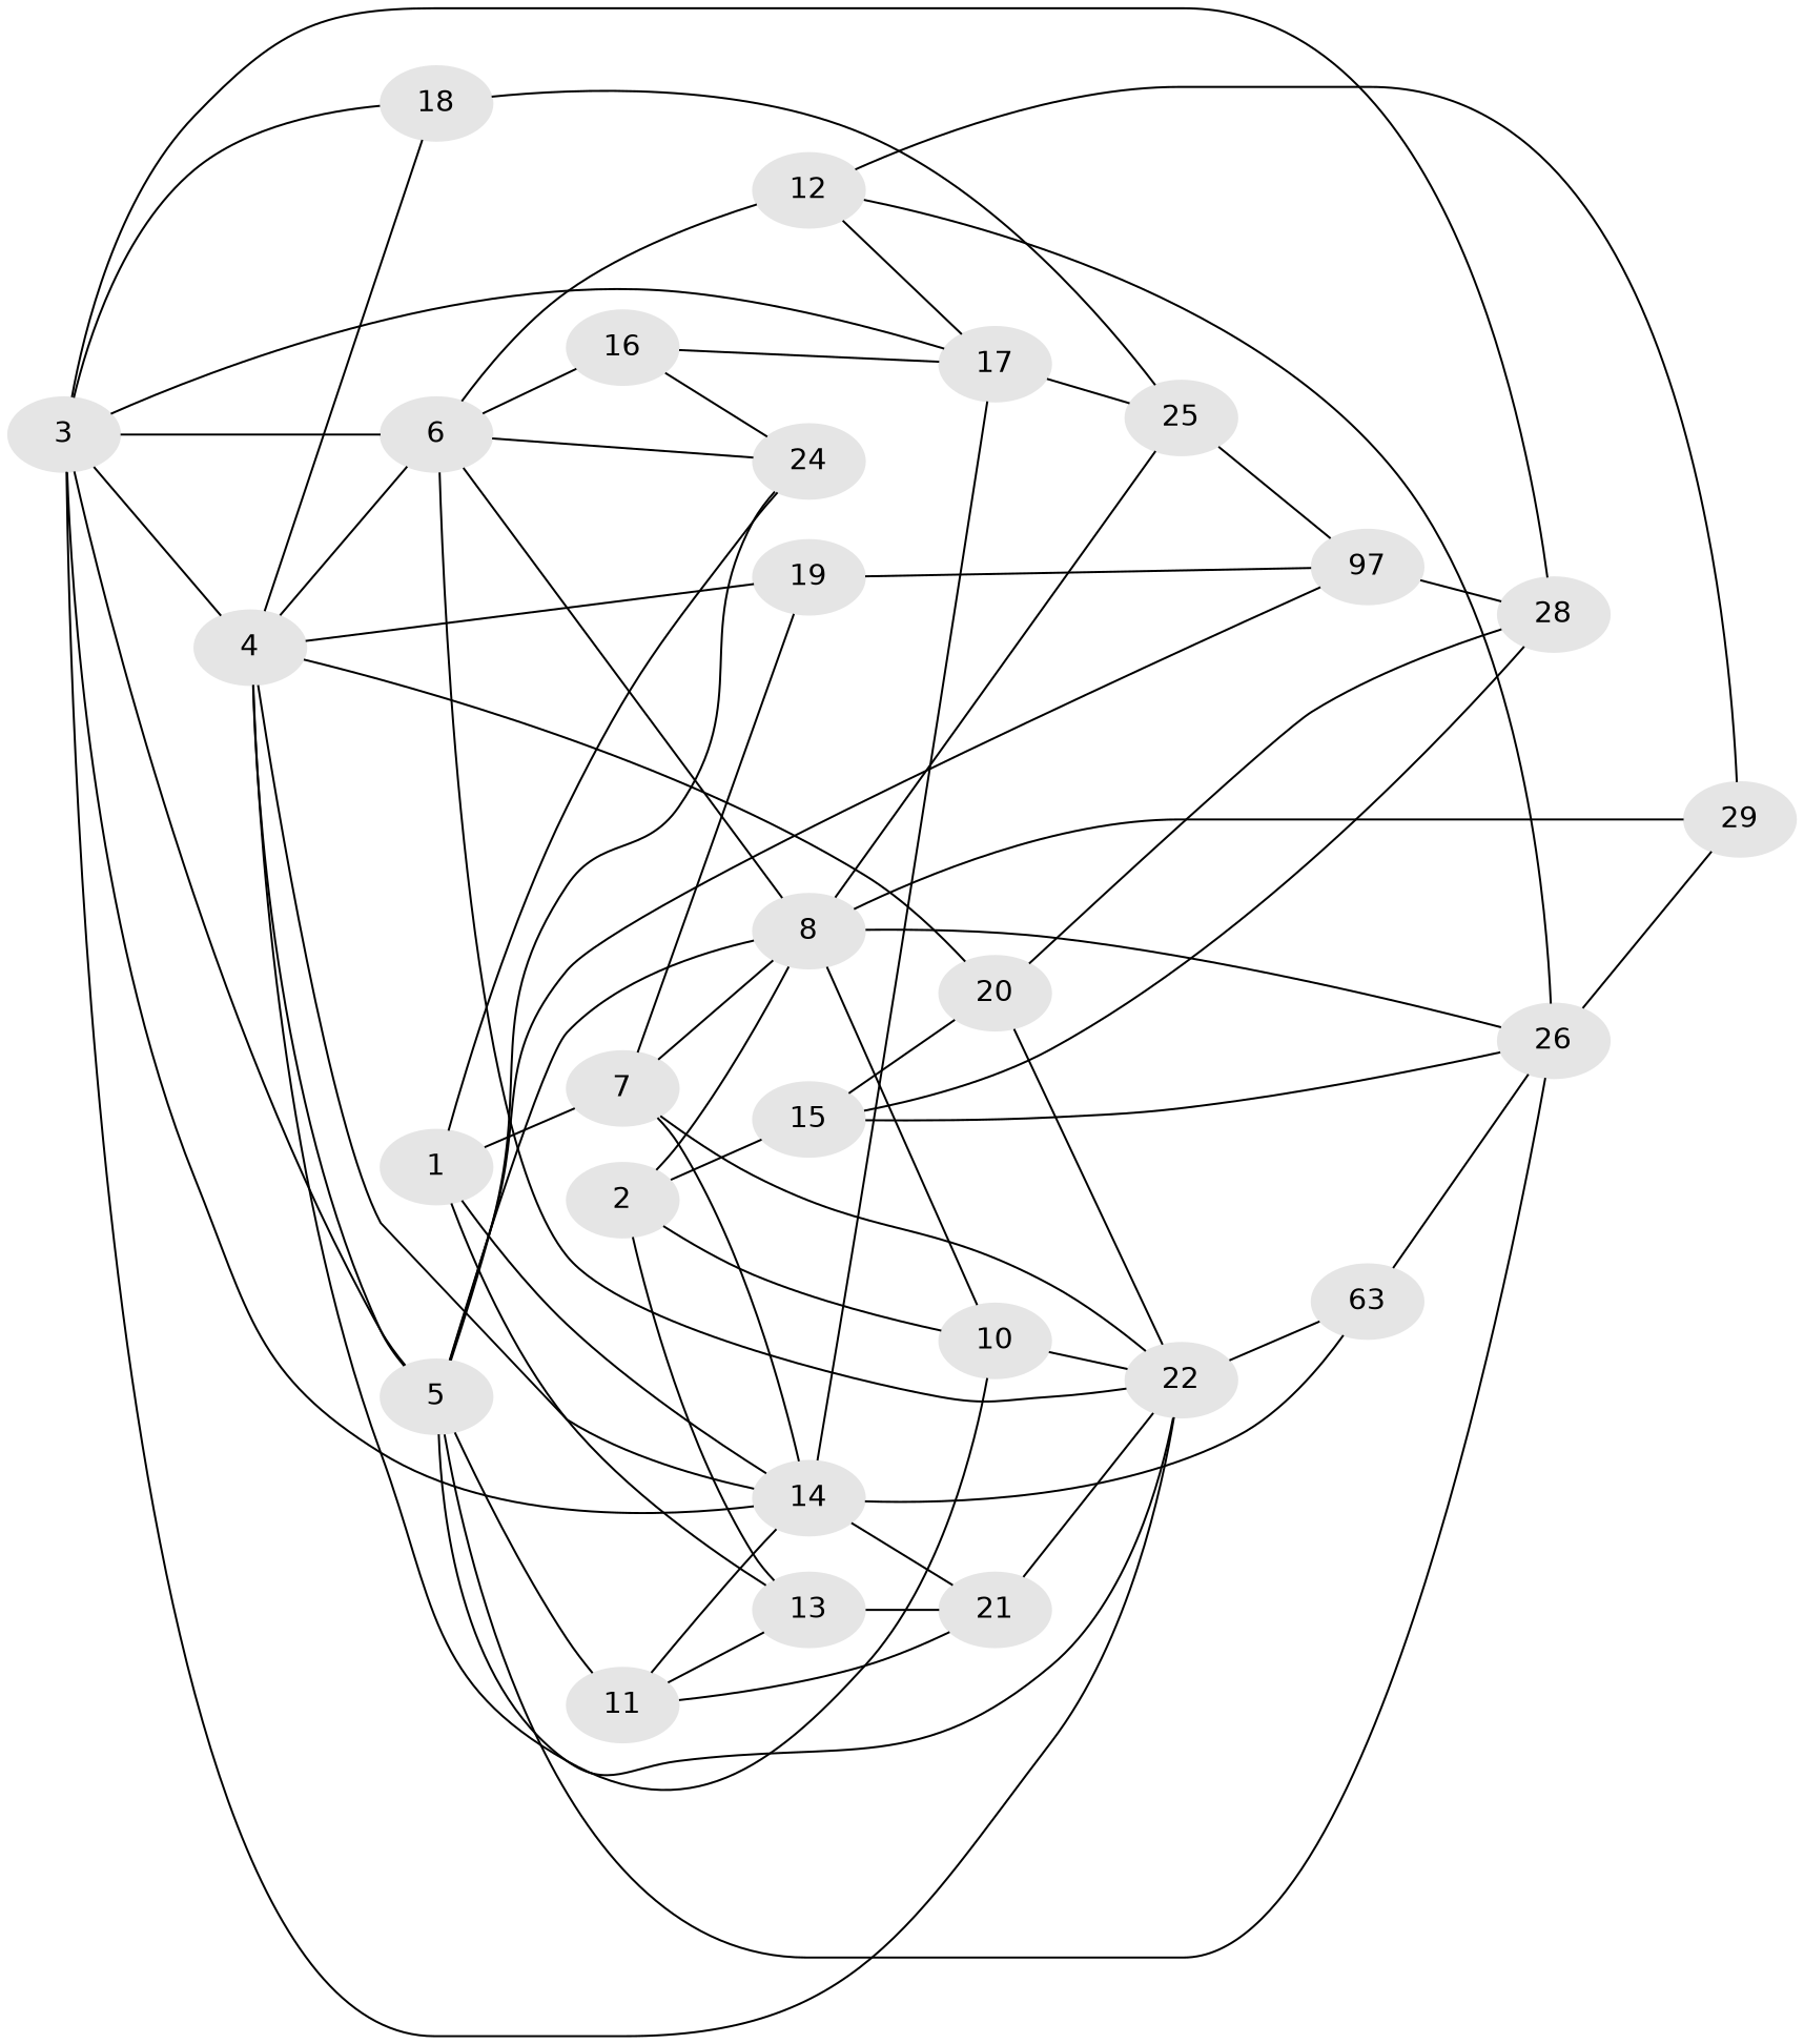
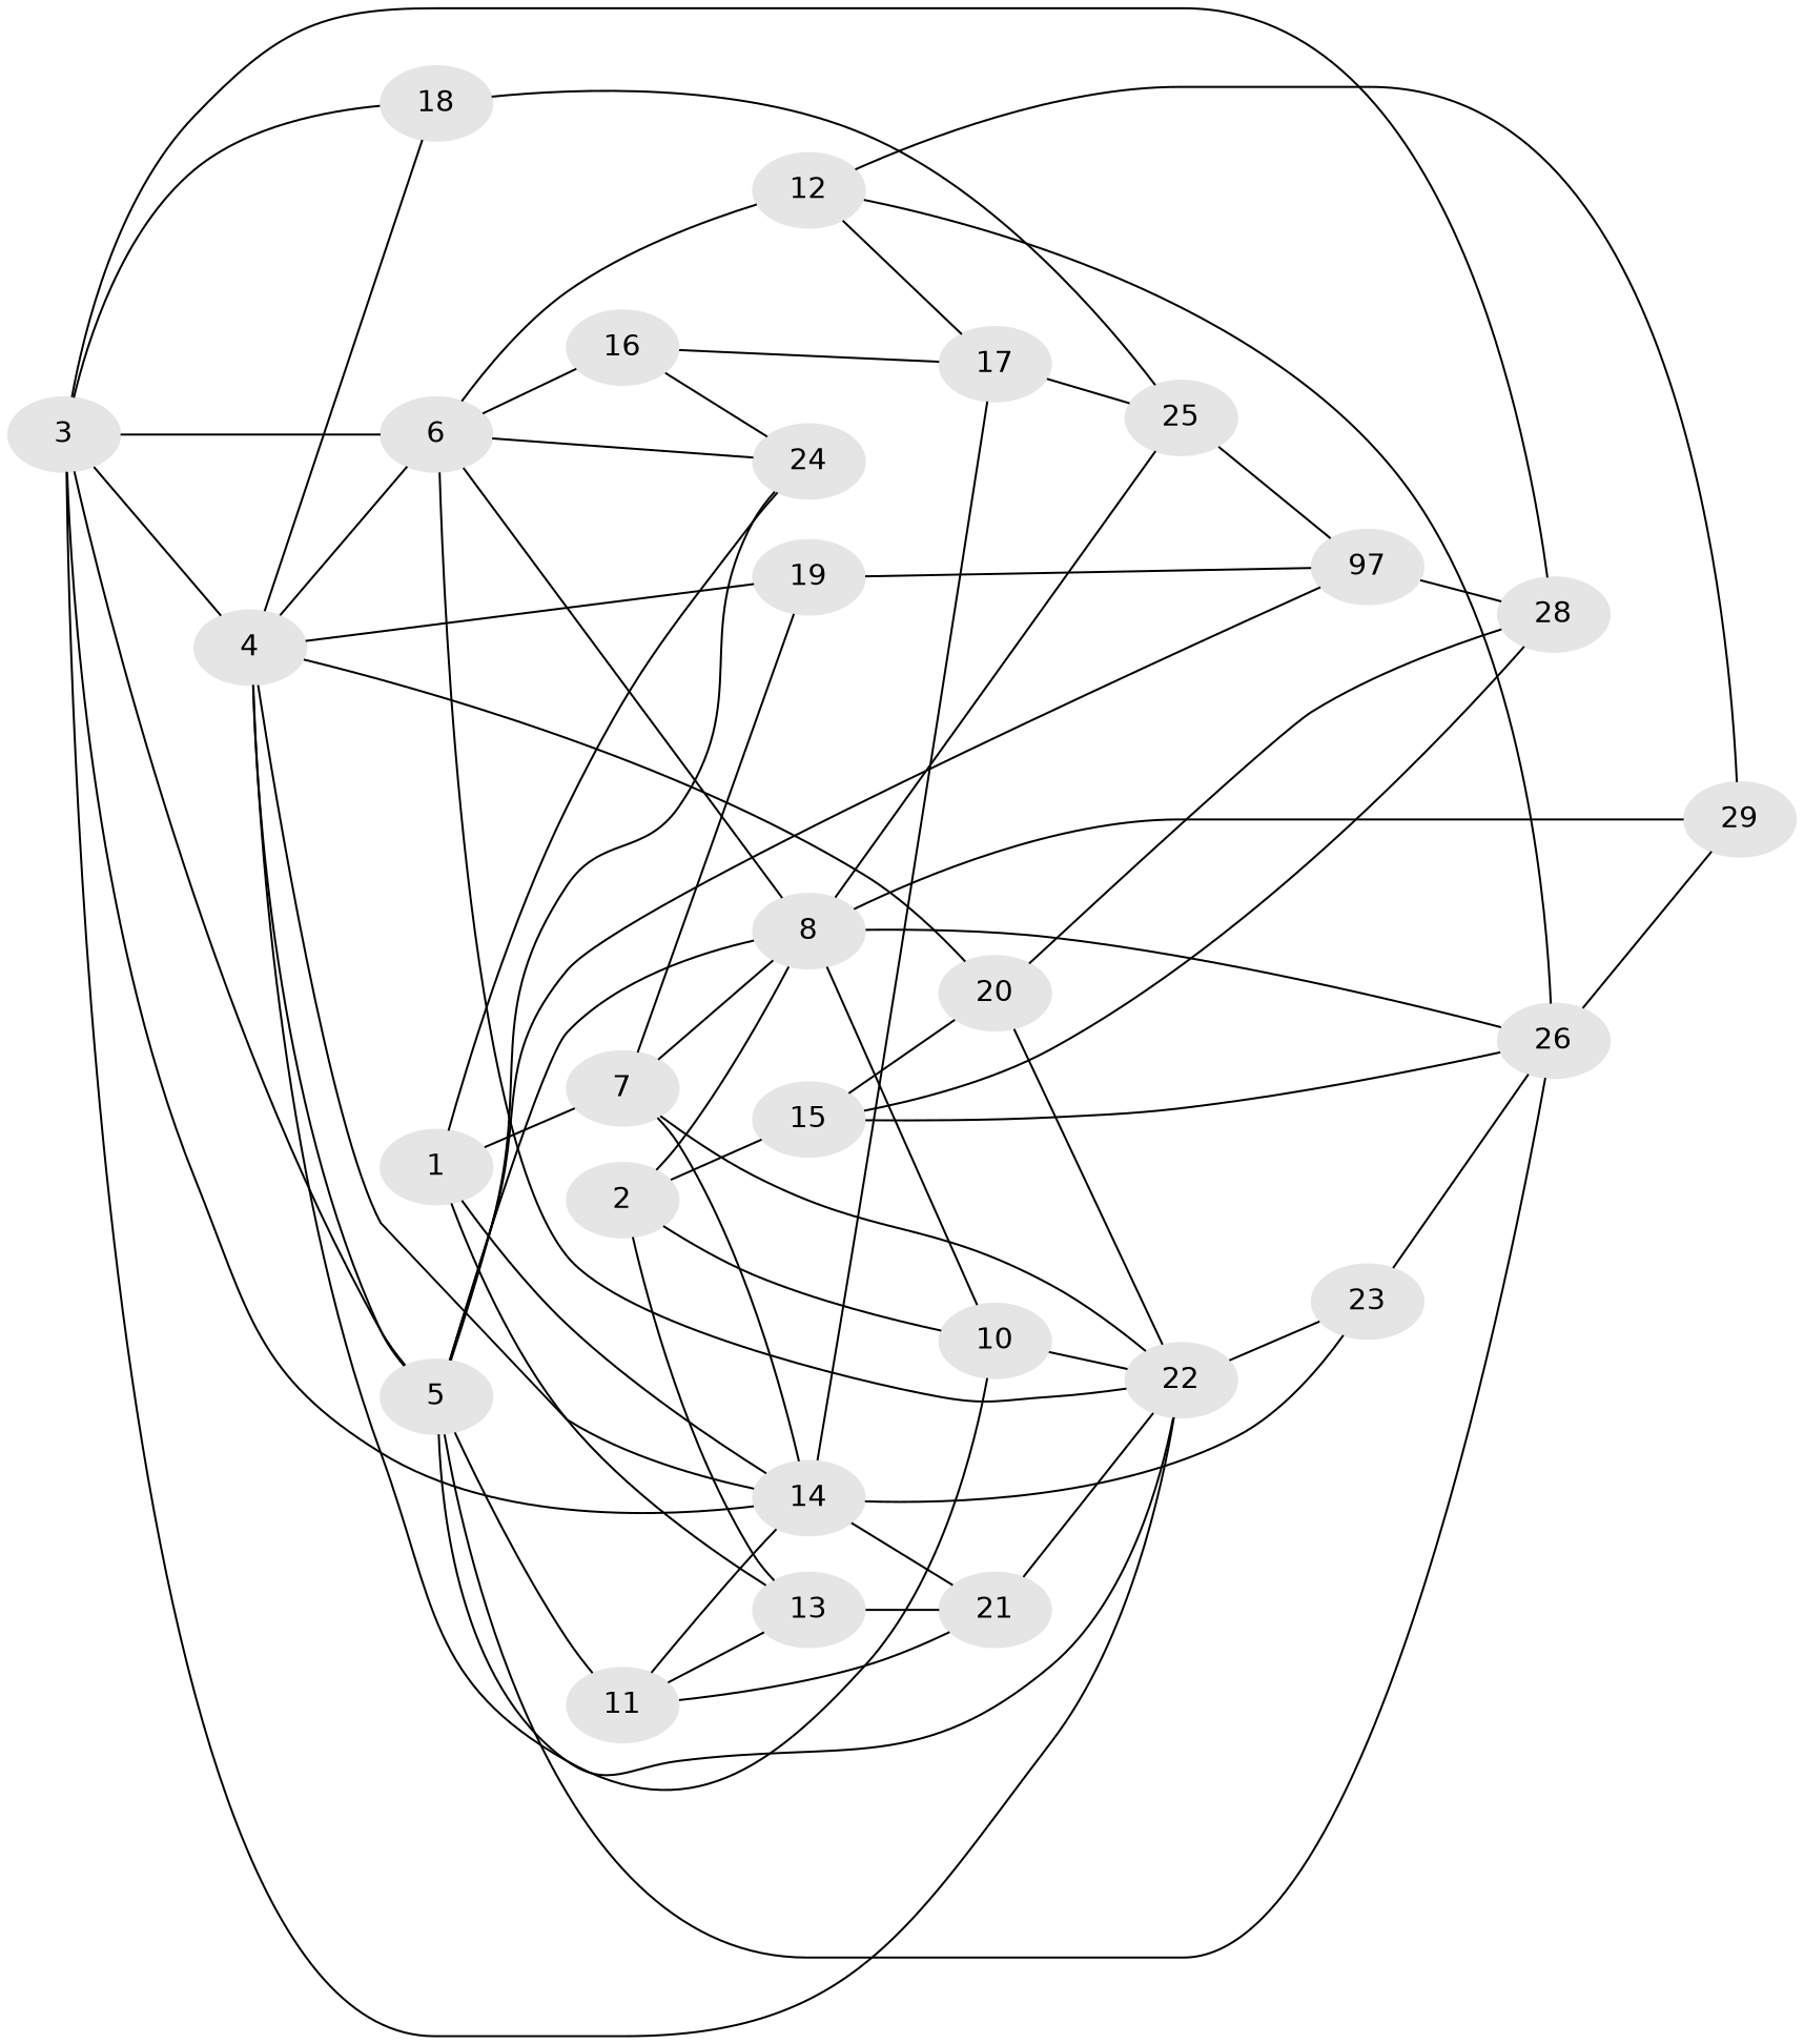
  graph {
    fontname="DejaVu Sans"
    rankdir=LR
    node [color=gray90 fontname="DejaVu Sans" style=filled]
    edge [fontname="DejaVu Sans" weight=1.0]
    1
    7
    13
    14
    24
    8
    22
    19
    21
    17
-   23 [label=63]
+   23
    2
    10
    15
    26
    25
    29
    28
    20
    3
    4
    5
    6
    18
    11
    n26 [label=97]
    12
    16
    1 -- 7
    1 -- 13
    1 -- 14
    1 -- 24
    7 -- 14 [weight=2.0]
    7 -- 8
    7 -- 22
    7 -- 19 [weight=2.0]
    13 -- 21
    14 -- 21
    14 -- 17
    14 -- 23
    8 -- 10
    8 -- 26 [weight=2.0]
    8 -- 25
    8 -- 29 [weight=2.0]
    22 -- 23
    19 -- n26
    21 -- 22
    17 -- 25
    23 -- 26 [weight=2.0]
    2 -- 13
    2 -- 8
    2 -- 10
    2 -- 15
    10 -- 22
    15 -- 26
    15 -- 28
    15 -- 20
    26 -- 29
    25 -- n26
    20 -- 22
    20 -- 28
    3 -- 14
    3 -- 22
-   3 -- 17
    3 -- 28
    3 -- 4
    3 -- 5
    3 -- 6 [weight=2.0]
    3 -- 18 [weight=2.0]
    4 -- 14
    4 -- 19
    4 -- 10
    4 -- 20
    4 -- 5 [weight=2.0]
    4 -- 6 [weight=2.0]
    4 -- 18
    5 -- 24
    5 -- 8
    5 -- 22
    5 -- 26
    5 -- 11
    5 -- n26
    6 -- 24
    6 -- 8 [weight=2.0]
    6 -- 22
    6 -- 12
    6 -- 16 [weight=2.0]
    18 -- 25
    11 -- 13
    11 -- 14
    11 -- 21
    n26 -- 28
    12 -- 17
    12 -- 26
    12 -- 29
    16 -- 24
    16 -- 17
  }
